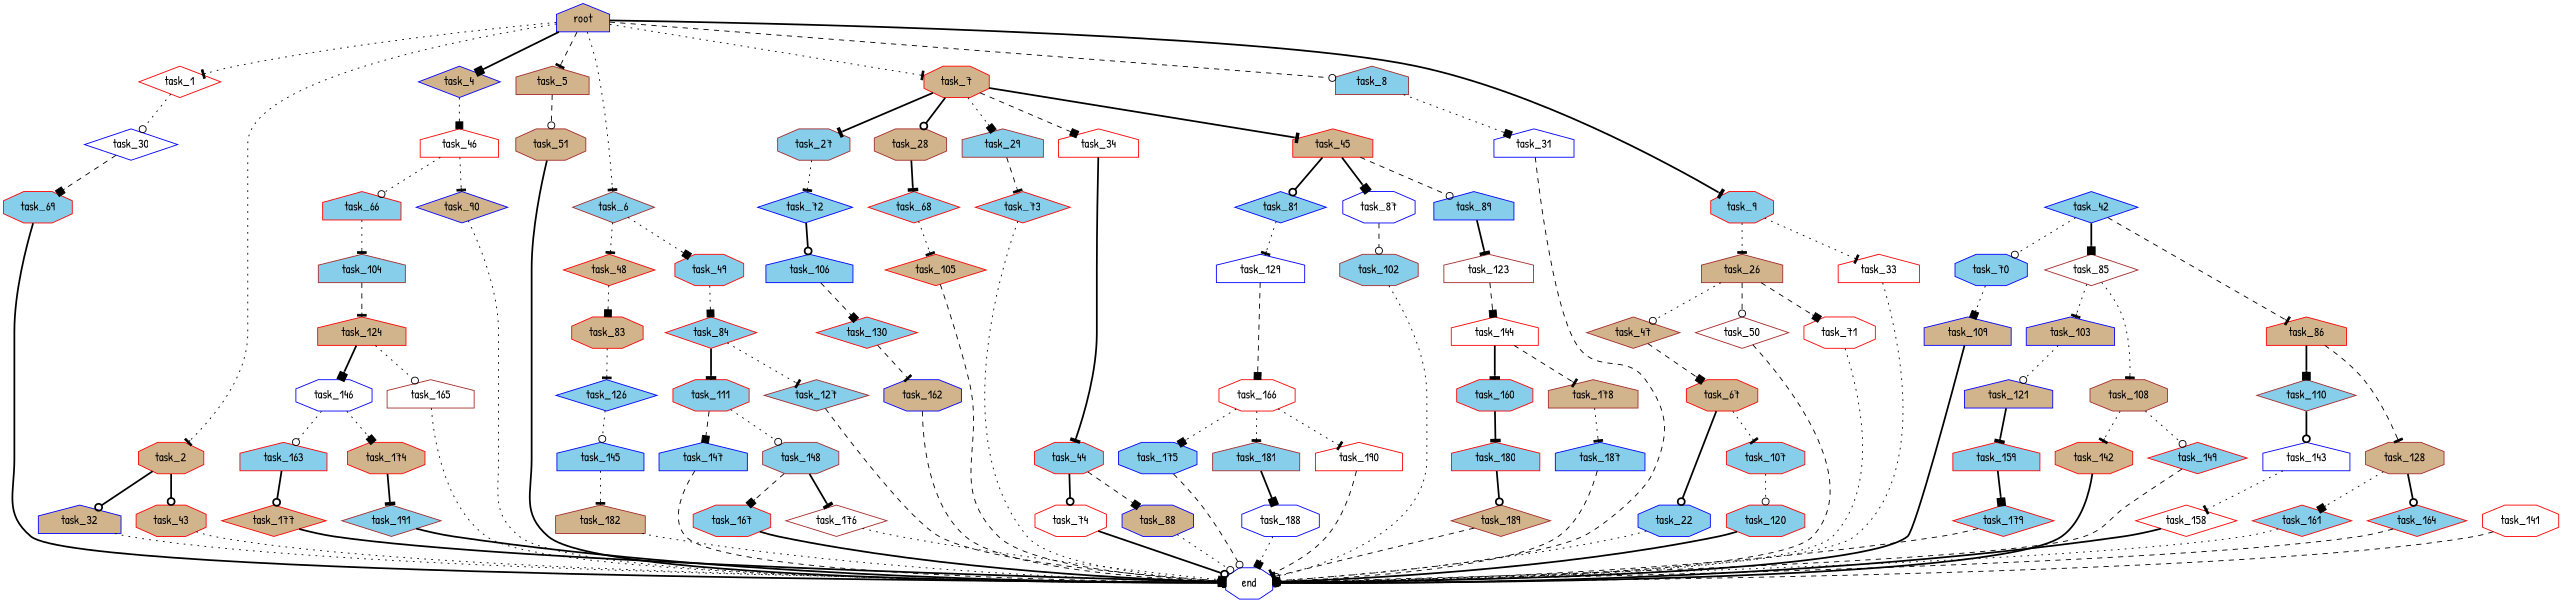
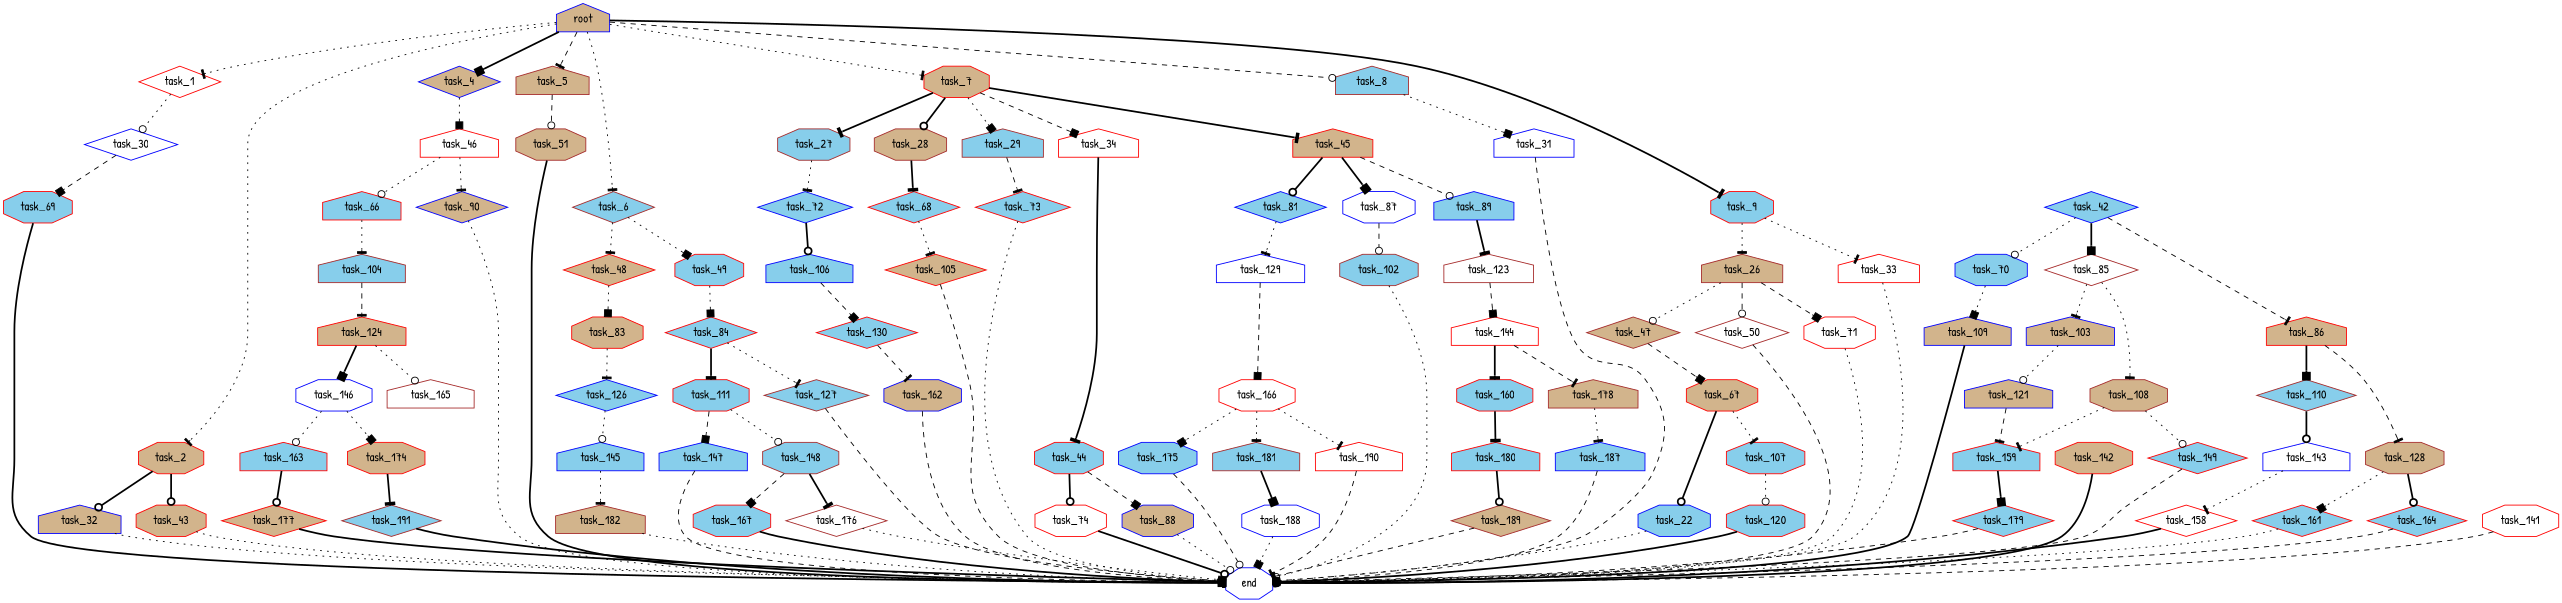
  digraph {
    fontname="Patrick Hand"
    node [color=red fillcolor=skyblue fontname="Patrick Hand" shape=octagon style=filled]
    edge [arrowhead=tee fontname="Patrick Hand" style=dotted]
    root [color=blue fillcolor=tan shape=house]
    task_1 [fillcolor=white shape=diamond]
    task_2 [fillcolor=tan]
    task_4 [color=blue fillcolor=tan shape=diamond]
    task_5 [color=brown fillcolor=tan shape=house]
    task_6 [color=brown shape=diamond]
    task_7 [fillcolor=tan]
    task_8 [color=brown shape=house]
    task_9
    task_30 [color=blue fillcolor=white shape=diamond]
    task_32 [color=blue fillcolor=tan shape=house]
    task_43 [fillcolor=tan]
    task_46 [fillcolor=white shape=house]
    task_51 [color=brown fillcolor=tan]
    task_48 [fillcolor=tan shape=diamond]
    task_49
    task_27 [color=brown]
    task_28 [color=brown fillcolor=tan]
    task_29 [color=brown shape=house]
    task_34 [fillcolor=white shape=house]
    task_45 [fillcolor=tan shape=house]
    task_31 [color=blue fillcolor=white shape=house]
    task_26 [color=brown fillcolor=tan shape=house]
    task_33 [fillcolor=white shape=house]
    task_69
    end [color=blue fillcolor=white]
    task_42 [color=blue shape=diamond]
    task_70 [color=blue]
    task_85 [color=brown fillcolor=white shape=diamond]
    task_86 [fillcolor=tan shape=house]
    task_66 [shape=house]
    task_90 [color=blue fillcolor=tan shape=diamond]
    task_83 [fillcolor=tan]
    task_84 [shape=diamond]
    task_72 [color=blue shape=diamond]
    task_68 [shape=diamond]
    task_73 [shape=diamond]
    task_44
    task_81 [color=blue shape=diamond]
    task_87 [color=blue fillcolor=white]
    task_89 [color=blue shape=house]
    task_47 [color=brown fillcolor=tan shape=diamond]
    task_50 [color=brown fillcolor=white shape=diamond]
    task_71 [fillcolor=white]
    task_67 [fillcolor=tan]
    task_106 [color=blue shape=house]
    task_105 [fillcolor=tan shape=diamond]
    task_74 [fillcolor=white]
    task_88 [color=blue fillcolor=tan]
    task_109 [color=blue fillcolor=tan shape=house]
    task_103 [color=blue fillcolor=tan shape=house]
    task_108 [color=brown fillcolor=tan]
    task_110 [color=brown shape=diamond]
    task_128 [color=brown fillcolor=tan]
    task_129 [color=blue fillcolor=white shape=house]
    task_102 [color=brown]
    task_123 [color=brown fillcolor=white shape=house]
    task_104 [color=brown shape=house]
    n59 [color=blue label=task_22]
    task_107
    task_126 [color=blue shape=diamond]
    task_111
    task_127 [color=brown shape=diamond]
    task_124 [fillcolor=tan shape=house]
    n65 [label=task_120]
    task_130 [shape=diamond]
    task_166 [fillcolor=white]
    task_145 [color=blue shape=house]
    task_147 [color=blue shape=house]
    task_148 [color=brown]
    task_121 [color=blue fillcolor=tan shape=house]
    task_142 [fillcolor=tan]
    task_149 [shape=diamond]
    task_143 [color=blue fillcolor=white shape=house]
    task_161 [shape=diamond]
    task_164 [shape=diamond]
    task_144 [fillcolor=white shape=house]
    task_159 [shape=house]
    task_146 [color=blue fillcolor=white]
    task_165 [color=brown fillcolor=white shape=house]
    task_162 [color=blue fillcolor=tan]
    task_158 [fillcolor=white shape=diamond]
    task_167
    task_176 [color=brown fillcolor=white shape=diamond]
    task_179 [shape=diamond]
    task_160
    task_178 [color=brown fillcolor=tan shape=house]
    task_163 [shape=house]
    task_174 [fillcolor=tan]
    task_141 [fillcolor=white]
    task_182 [color=brown fillcolor=tan shape=house]
    task_175 [color=blue]
    task_181 [color=brown shape=house]
    task_190 [fillcolor=white shape=house]
    task_180 [shape=house]
    task_187 [color=blue shape=house]
    task_177 [fillcolor=tan shape=diamond]
    task_191 [color=brown shape=diamond]
    task_189 [color=brown fillcolor=tan shape=diamond]
    task_188 [color=blue fillcolor=white]
    root -> task_1
    root -> task_2
    root -> task_4 [arrowhead=box style=bold]
    root -> task_5 [style=dashed]
    root -> task_6
    root -> task_7
    root -> task_8 [arrowhead=odot style=dashed]
    root -> task_9 [style=bold]
    task_1 -> task_30 [arrowhead=odot]
    task_2 -> task_32 [arrowhead=odot style=bold]
    task_2 -> task_43 [arrowhead=odot style=bold]
    task_4 -> task_46 [arrowhead=box]
    task_5 -> task_51 [arrowhead=odot style=dashed]
    task_6 -> task_48
    task_6 -> task_49 [arrowhead=box]
    task_7 -> task_27 [style=bold]
    task_7 -> task_28 [arrowhead=odot style=bold]
    task_7 -> task_29 [arrowhead=box]
    task_7 -> task_34 [arrowhead=box style=dashed]
    task_7 -> task_45 [style=bold]
    task_8 -> task_31 [arrowhead=box]
    task_9 -> task_26
    task_9 -> task_33
    task_30 -> task_69 [arrowhead=box style=dashed]
    task_32 -> end
    task_43 -> end [arrowhead=box]
    task_46 -> task_66 [arrowhead=odot]
    task_46 -> task_90
    task_51 -> end [arrowhead=box style=bold]
    task_48 -> task_83 [arrowhead=box]
    task_49 -> task_84 [arrowhead=box]
    task_27 -> task_72
    task_28 -> task_68 [style=bold]
    task_29 -> task_73 [style=dashed]
    task_34 -> task_44 [style=bold]
    task_45 -> task_81 [arrowhead=odot style=bold]
    task_45 -> task_87 [arrowhead=box style=bold]
    task_45 -> task_89 [arrowhead=odot style=dashed]
    task_31 -> end [arrowhead=box style=dashed]
    task_26 -> task_47 [arrowhead=odot]
    task_26 -> task_50 [arrowhead=odot style=dashed]
    task_26 -> task_71 [arrowhead=box style=dashed]
    task_33 -> end [arrowhead=box]
    task_69 -> end [arrowhead=box style=bold]
    task_42 -> task_70 [arrowhead=odot]
    task_42 -> task_85 [arrowhead=box style=bold]
    task_42 -> task_86 [style=dashed]
    task_70 -> task_109 [arrowhead=box]
    task_85 -> task_103
    task_85 -> task_108
    task_86 -> task_110 [arrowhead=box style=bold]
    task_86 -> task_128 [style=dashed]
    task_66 -> task_104
    task_90 -> end
    task_83 -> task_126
    task_84 -> task_111 [style=bold]
    task_84 -> task_127
    task_72 -> task_106 [arrowhead=odot style=bold]
    task_68 -> task_105
    task_73 -> end [arrowhead=box]
    task_44 -> task_74 [arrowhead=odot style=bold]
    task_44 -> task_88 [arrowhead=box style=dashed]
    task_81 -> task_129
    task_87 -> task_102 [arrowhead=odot style=dashed]
    task_89 -> task_123 [style=bold]
    task_47 -> task_67 [arrowhead=box style=dashed]
    task_50 -> end [style=dashed]
    task_71 -> end [arrowhead=odot]
    task_67 -> n59 [arrowhead=odot style=bold]
    task_67 -> task_107
    task_106 -> task_130 [arrowhead=box style=dashed]
    task_105 -> end [arrowhead=box style=dashed]
    task_74 -> end [arrowhead=odot style=bold]
    task_88 -> end [arrowhead=odot]
    task_109 -> end [arrowhead=odot style=bold]
    task_103 -> task_121 [arrowhead=odot]
-   task_108 -> task_142
+   task_108 -> task_159
    task_108 -> task_149 [arrowhead=odot]
    task_110 -> task_143 [arrowhead=odot style=bold]
    task_128 -> task_161 [arrowhead=box]
    task_128 -> task_164 [arrowhead=odot style=bold]
    task_129 -> task_166 [arrowhead=box style=dashed]
    task_102 -> end [arrowhead=odot]
    task_123 -> task_144 [arrowhead=box style=dashed]
    task_104 -> task_124 [style=dashed]
    n59 -> end [arrowhead=odot]
    task_107 -> n65 [arrowhead=odot]
    task_126 -> task_145 [arrowhead=odot]
    task_111 -> task_147 [arrowhead=box style=dashed]
    task_111 -> task_148 [arrowhead=odot]
    task_127 -> end [arrowhead=box style=dashed]
    task_124 -> task_146 [arrowhead=box style=bold]
    task_124 -> task_165 [arrowhead=odot]
    n65 -> end [arrowhead=odot style=bold]
    task_130 -> task_162 [style=dashed]
    task_166 -> task_175 [arrowhead=box]
    task_166 -> task_181
    task_166 -> task_190
    task_145 -> task_182
    task_147 -> end [arrowhead=odot style=dashed]
    task_148 -> task_167 [arrowhead=box style=dashed]
    task_148 -> task_176 [style=bold]
-   task_121 -> task_159 [style=bold]
+   task_121 -> task_159 [style=dashed]
    task_142 -> end [arrowhead=odot style=bold]
    task_149 -> end [arrowhead=odot style=dashed]
    task_143 -> task_158
    task_161 -> end [arrowhead=odot]
    task_164 -> end [arrowhead=odot style=dashed]
    task_144 -> task_160 [style=bold]
    task_144 -> task_178 [style=dashed]
    task_159 -> task_179 [arrowhead=box style=bold]
    task_146 -> task_163 [arrowhead=odot]
    task_146 -> task_174 [arrowhead=box]
-   task_165 -> end
    task_162 -> end [style=dashed]
    task_158 -> end [arrowhead=odot style=bold]
    task_167 -> end [style=bold]
    task_176 -> end [arrowhead=box]
    task_179 -> end [style=dashed]
    task_160 -> task_180 [style=bold]
    task_178 -> task_187
    task_163 -> task_177 [arrowhead=odot style=bold]
    task_174 -> task_191 [style=bold]
    task_141 -> end [arrowhead=odot style=dashed]
    task_182 -> end [arrowhead=box]
    task_175 -> end [arrowhead=odot style=dashed]
    task_181 -> task_188 [arrowhead=box style=bold]
    task_190 -> end [style=dashed]
    task_180 -> task_189 [arrowhead=odot style=bold]
    task_187 -> end [arrowhead=box style=dashed]
    task_177 -> end [style=bold]
    task_191 -> end [style=bold]
    task_189 -> end [style=dashed]
    task_188 -> end [arrowhead=box]
  }
